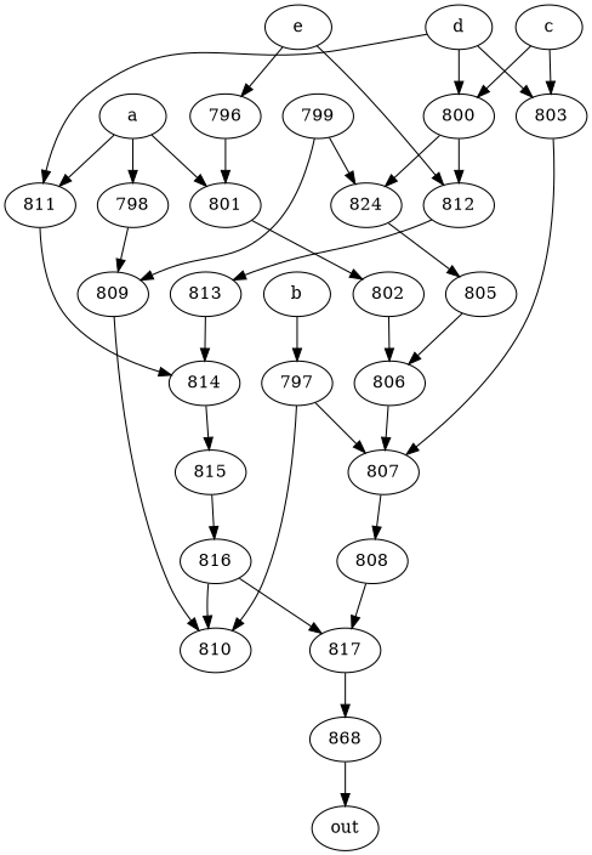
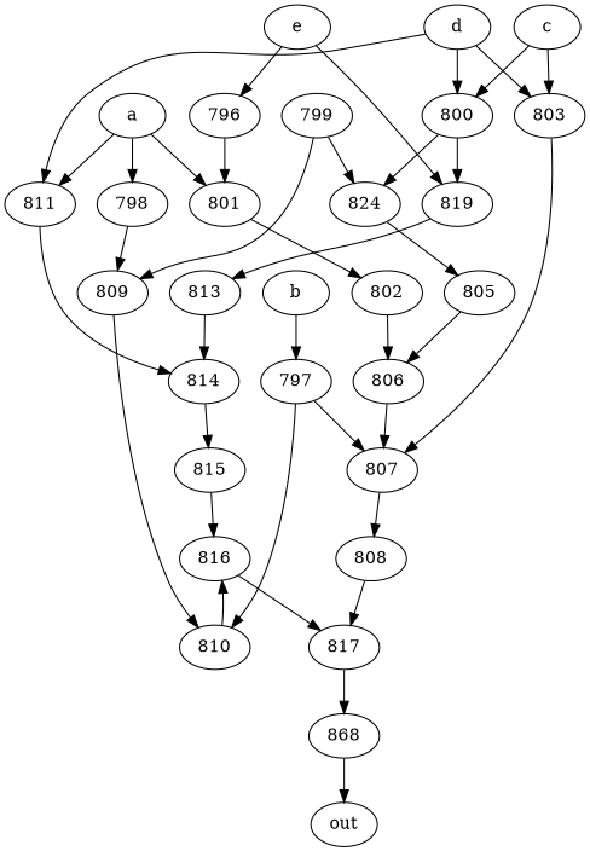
  strict digraph {
    n1 [label=868]
    out
    a
    798
    801
    811
    809
    802
    814
    810
    806
    815
    816
    807
    817
    808
    b
    797
    c
    800
    803
    n22 [label=824]
-   812
+   812 [label=819]
    805
    813
    d
    799
    e
    796
    n1 -> out
    a -> 798
    a -> 801
    a -> 811
    798 -> 809
    801 -> 802
    811 -> 814
    809 -> 810
    802 -> 806
    814 -> 815
-   816 -> 810
+   810 -> 816
    806 -> 807
    815 -> 816
    816 -> 817
    807 -> 808
    817 -> n1
    808 -> 817
    b -> 797
    797 -> 810
    797 -> 807
    c -> 800
    c -> 803
    800 -> n22
    800 -> 812
    803 -> 807
    n22 -> 805
    812 -> 813
    805 -> 806
    813 -> 814
    d -> 811
    d -> 800
    d -> 803
    799 -> 809
    799 -> n22
    e -> 812
    e -> 796
    796 -> 801
  }
